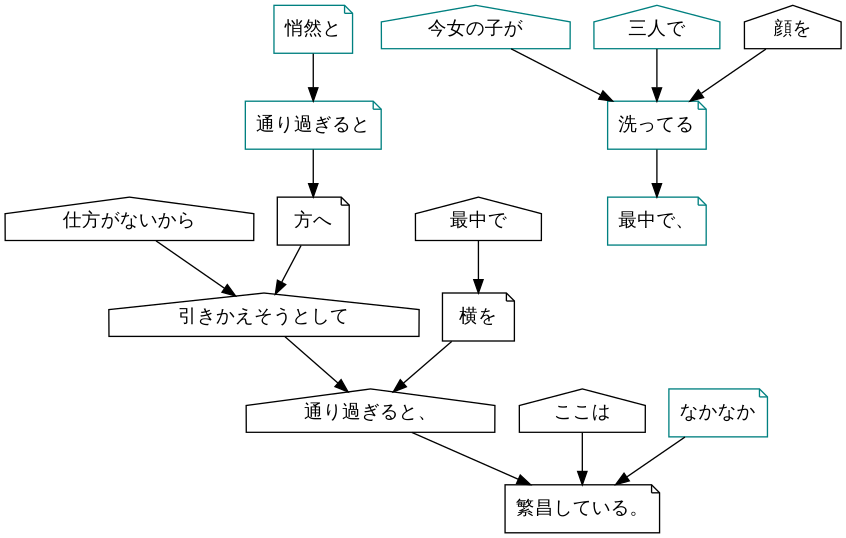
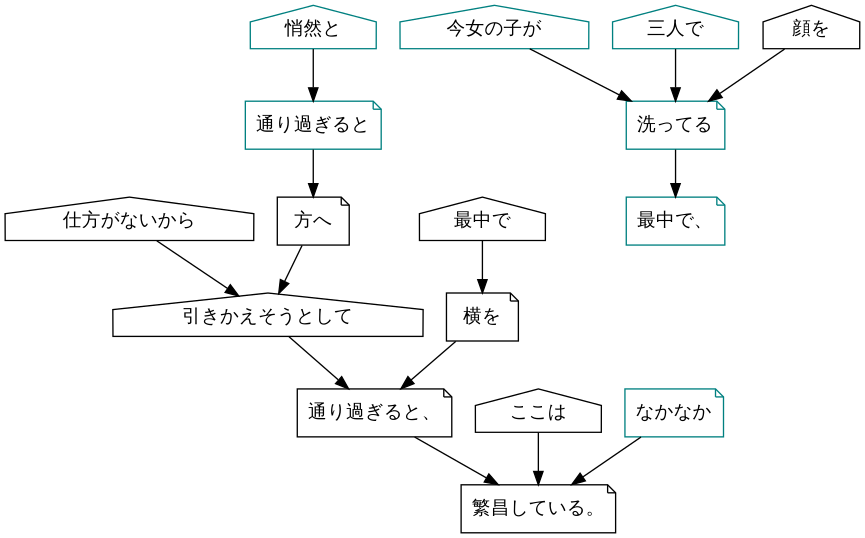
  digraph {
    node [color=black shape=house]
    n1 [label="仕方がないから"]
    n2 [label="引きかえそうとして"]
-   n3 [label="通り過ぎると、"]
-   n4 [color=teal label="悄然と" shape=note]
+   n3 [label="通り過ぎると、" shape=note]
+   n4 [color=teal label="悄然と"]
    n5 [color=teal label="通り過ぎると" shape=note]
    n6 [label="方へ" shape=note]
    n7 [label="繁昌している。" shape=note]
    n8 [label="最中で"]
    n9 [label="横を" shape=note]
    n10 [label="ここは"]
    n11 [color=teal label="今女の子が"]
    n12 [color=teal label="洗ってる" shape=note]
    n13 [color=teal label="最中で、" shape=note]
    n14 [color=teal label="三人で"]
    n15 [label="顔を"]
    n16 [color=teal label="なかなか" shape=note]
    n1 -> n2
    n2 -> n3
    n3 -> n7
    n4 -> n5
    n5 -> n6
    n6 -> n2
    n8 -> n9
    n9 -> n3
    n10 -> n7
    n11 -> n12
    n12 -> n13
    n14 -> n12
    n15 -> n12
    n16 -> n7
  }
